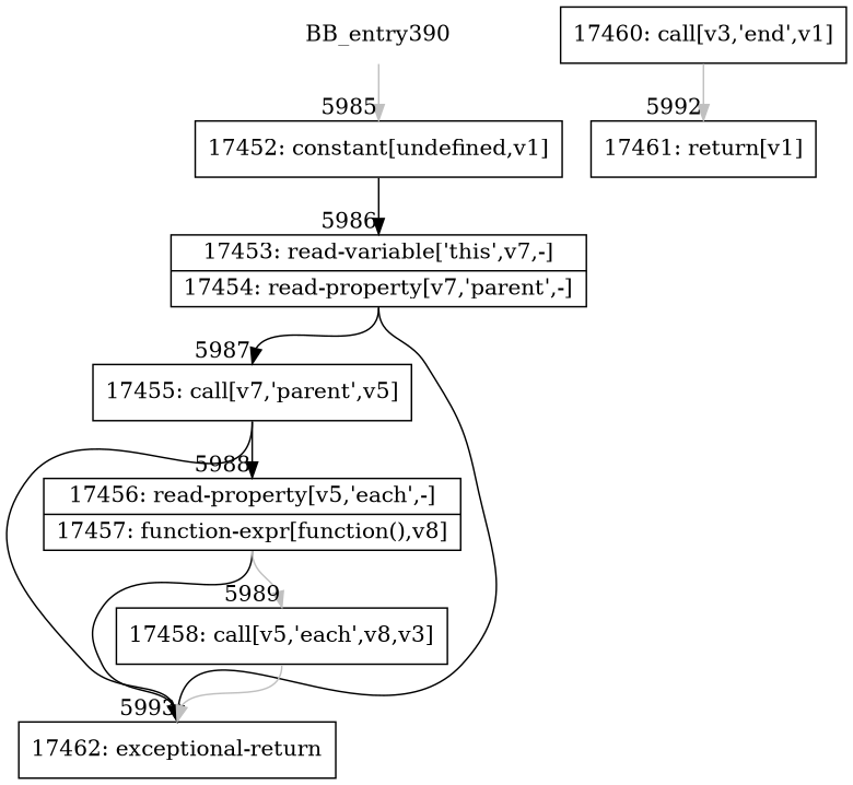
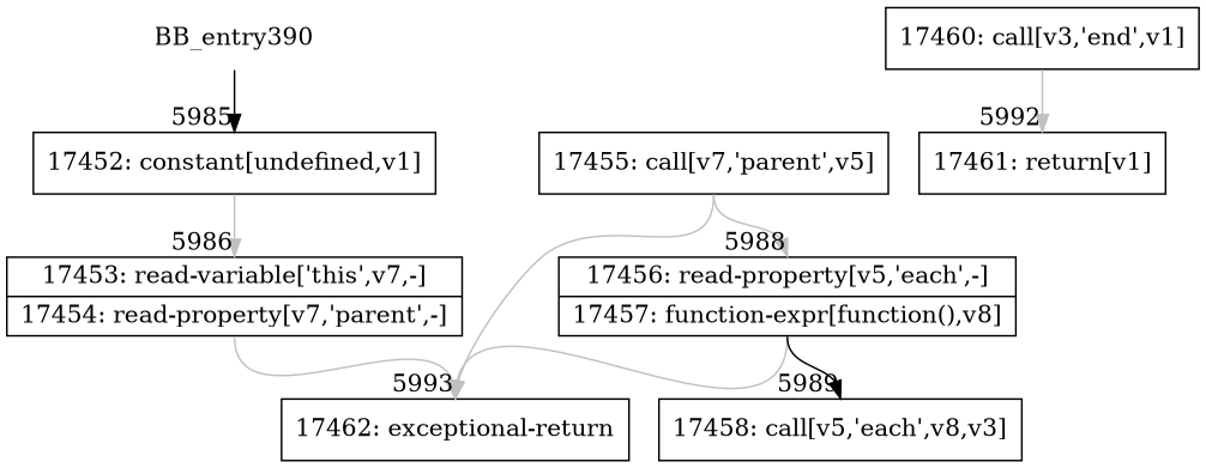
  digraph {
    rankdir=TD
    node [shape=record]
    edge [headport=n tailport=s]
    BB_entry390 [shape=none]
    n2 [label="{17452: constant[undefined,v1]}"]
    n3 [label="{17453: read-variable['this',v7,-]|17454: read-property[v7,'parent',-]}"]
    n4 [label="{17455: call[v7,'parent',v5]}"]
    n5 [label="{17462: exceptional-return}"]
    n6 [label="{17456: read-property[v5,'each',-]|17457: function-expr[function(),v8]}"]
    n7 [label="{17458: call[v5,'each',v8,v3]}"]
    n8 [label="{17460: call[v3,'end',v1]}"]
    n9 [label="{17461: return[v1]}"]
-   BB_entry390 -> n2 [headlabel="    5985" color=gray]
-   n2 -> n3 [headlabel="      5986"]
-   n3 -> n4 [headlabel="      5987"]
-   n3 -> n5 [color=black headlabel="      5993"]
-   n4 -> n5 [color=black]
-   n4 -> n6 [headlabel="      5988"]
-   n6 -> n5 [color=black]
-   n6 -> n7 [headlabel="      5989" color=gray]
-   n7 -> n5 [color=gray]
+   BB_entry390 -> n2 [headlabel="    5985"]
+   n2 -> n3 [headlabel="      5986" color=gray]
+   n3 -> n5 [color=gray headlabel="      5993"]
+   n4 -> n5 [color=gray]
+   n4 -> n6 [headlabel="      5988" color=gray]
+   n6 -> n5 [color=gray]
+   n6 -> n7 [headlabel="      5989"]
    n8 -> n9 [color=gray headlabel="      5992"]
  }
